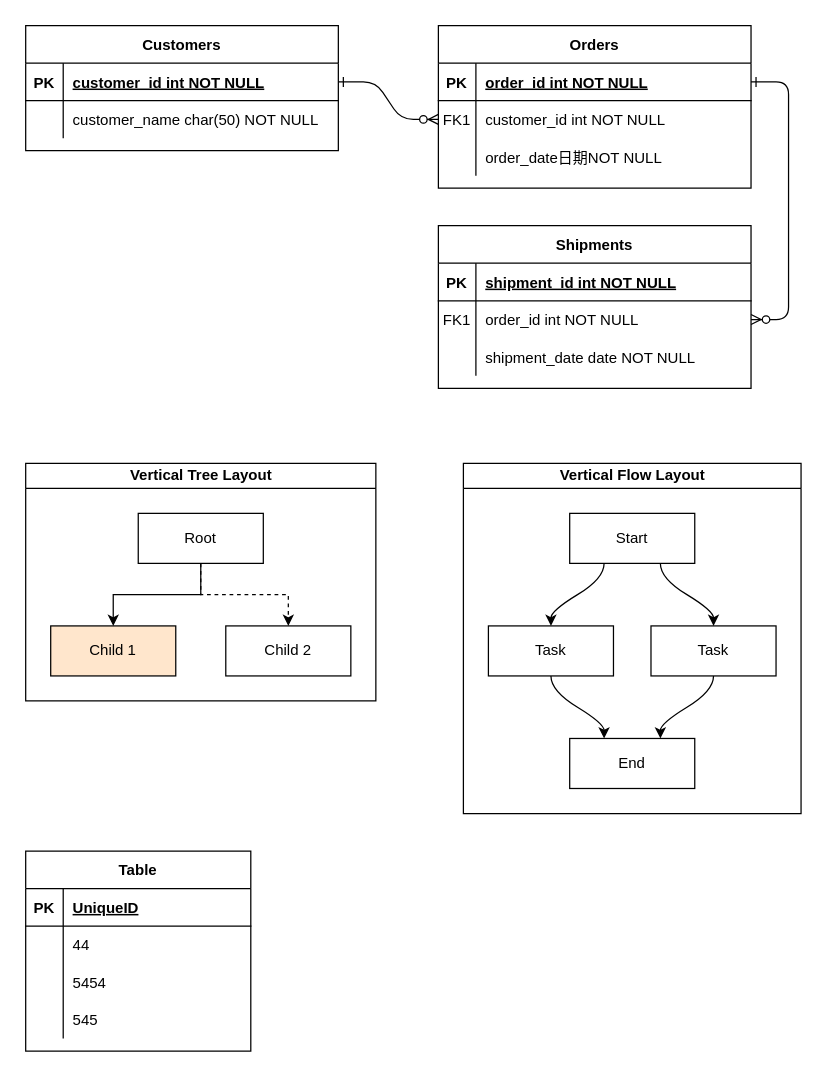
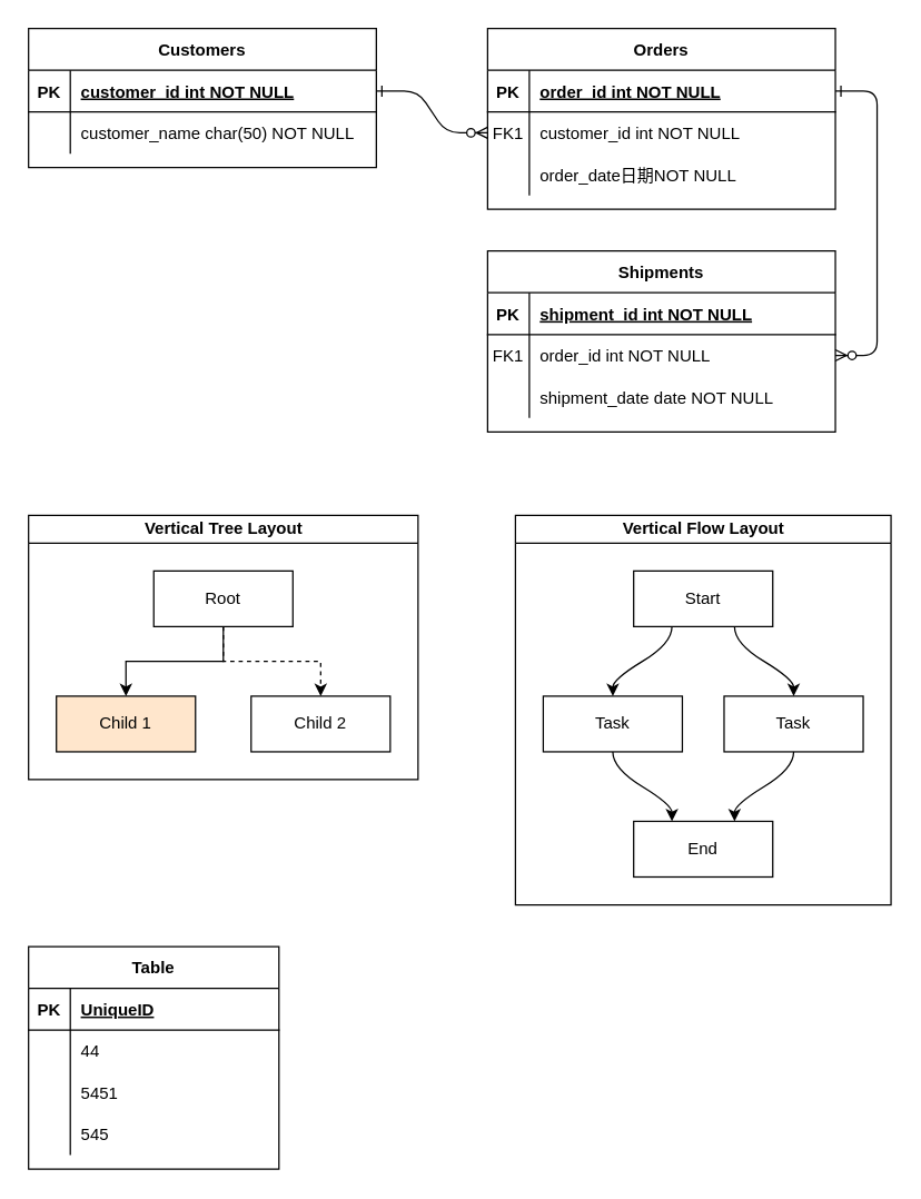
  <mxCell id="0" />
  <mxCell id="1" parent="0" />
  <mxCell id="2" value="" style="edgeStyle=entityRelationEdgeStyle;endArrow=ERzeroToMany;startArrow=ERone;endFill=1;startFill=0;" parent="1" source="25" target="8" edge="1"><mxGeometry width="100" height="100" relative="1" as="geometry"><mxPoint x="240" y="620" as="sourcePoint" /><mxPoint x="340" y="520" as="targetPoint" /></mxGeometry></mxCell>
  <mxCell id="3" value="" style="edgeStyle=entityRelationEdgeStyle;endArrow=ERzeroToMany;startArrow=ERone;endFill=1;startFill=0;" parent="1" source="5" target="18" edge="1"><mxGeometry width="100" height="100" relative="1" as="geometry"><mxPoint x="300" y="80" as="sourcePoint" /><mxPoint x="360" y="105" as="targetPoint" /></mxGeometry></mxCell>
  <mxCell id="4" value="Orders" style="shape=table;startSize=30;container=1;collapsible=1;childLayout=tableLayout;fixedRows=1;rowLines=0;fontStyle=1;align=center;resizeLast=1;" parent="1" vertex="1"><mxGeometry x="350" y="20" width="250" height="130" as="geometry" /></mxCell>
  <mxCell id="5" value="" style="shape=partialRectangle;collapsible=0;dropTarget=0;pointerEvents=0;fillColor=none;points=[[0,0.5],[1,0.5]];portConstraint=eastwest;top=0;left=0;right=0;bottom=1;" parent="4" vertex="1"><mxGeometry y="30" width="250" height="30" as="geometry" /></mxCell>
  <mxCell id="6" value="PK" style="shape=partialRectangle;overflow=hidden;connectable=0;fillColor=none;top=0;left=0;bottom=0;right=0;fontStyle=1;" parent="5" vertex="1"><mxGeometry width="30" height="30" as="geometry" /></mxCell>
  <mxCell id="7" value="order_id int NOT NULL " style="shape=partialRectangle;overflow=hidden;connectable=0;fillColor=none;top=0;left=0;bottom=0;right=0;align=left;spacingLeft=6;fontStyle=5;" parent="5" vertex="1"><mxGeometry x="30" width="220" height="30" as="geometry" /></mxCell>
  <mxCell id="8" value="" style="shape=partialRectangle;collapsible=0;dropTarget=0;pointerEvents=0;fillColor=none;points=[[0,0.5],[1,0.5]];portConstraint=eastwest;top=0;left=0;right=0;bottom=0;" parent="4" vertex="1"><mxGeometry y="60" width="250" height="30" as="geometry" /></mxCell>
  <mxCell id="9" value="FK1" style="shape=partialRectangle;overflow=hidden;connectable=0;fillColor=none;top=0;left=0;bottom=0;right=0;" parent="8" vertex="1"><mxGeometry width="30" height="30" as="geometry" /></mxCell>
  <mxCell id="10" value="customer_id int NOT NULL" style="shape=partialRectangle;overflow=hidden;connectable=0;fillColor=none;top=0;left=0;bottom=0;right=0;align=left;spacingLeft=6;" parent="8" vertex="1"><mxGeometry x="30" width="220" height="30" as="geometry" /></mxCell>
  <mxCell id="11" value="" style="shape=partialRectangle;collapsible=0;dropTarget=0;pointerEvents=0;fillColor=none;points=[[0,0.5],[1,0.5]];portConstraint=eastwest;top=0;left=0;right=0;bottom=0;" parent="4" vertex="1"><mxGeometry y="90" width="250" height="30" as="geometry" /></mxCell>
  <mxCell id="12" value="" style="shape=partialRectangle;overflow=hidden;connectable=0;fillColor=none;top=0;left=0;bottom=0;right=0;" parent="11" vertex="1"><mxGeometry width="30" height="30" as="geometry" /></mxCell>
  <mxCell id="13" value="order_date日期NOT NULL" style="shape=partialRectangle;overflow=hidden;connectable=0;fillColor=none;top=0;left=0;bottom=0;right=0;align=left;spacingLeft=6;" parent="11" vertex="1"><mxGeometry x="30" width="220" height="30" as="geometry" /></mxCell>
  <mxCell id="14" value="Shipments" style="shape=table;startSize=30;container=1;collapsible=1;childLayout=tableLayout;fixedRows=1;rowLines=0;fontStyle=1;align=center;resizeLast=1;" parent="1" vertex="1"><mxGeometry x="350" y="180" width="250" height="130" as="geometry" /></mxCell>
  <mxCell id="15" value="" style="shape=partialRectangle;collapsible=0;dropTarget=0;pointerEvents=0;fillColor=none;points=[[0,0.5],[1,0.5]];portConstraint=eastwest;top=0;left=0;right=0;bottom=1;" parent="14" vertex="1"><mxGeometry y="30" width="250" height="30" as="geometry" /></mxCell>
  <mxCell id="16" value="PK" style="shape=partialRectangle;overflow=hidden;connectable=0;fillColor=none;top=0;left=0;bottom=0;right=0;fontStyle=1;" parent="15" vertex="1"><mxGeometry width="30" height="30" as="geometry" /></mxCell>
  <mxCell id="17" value="shipment_id int NOT NULL " style="shape=partialRectangle;overflow=hidden;connectable=0;fillColor=none;top=0;left=0;bottom=0;right=0;align=left;spacingLeft=6;fontStyle=5;" parent="15" vertex="1"><mxGeometry x="30" width="220" height="30" as="geometry" /></mxCell>
  <mxCell id="18" value="" style="shape=partialRectangle;collapsible=0;dropTarget=0;pointerEvents=0;fillColor=none;points=[[0,0.5],[1,0.5]];portConstraint=eastwest;top=0;left=0;right=0;bottom=0;" parent="14" vertex="1"><mxGeometry y="60" width="250" height="30" as="geometry" /></mxCell>
  <mxCell id="19" value="FK1" style="shape=partialRectangle;overflow=hidden;connectable=0;fillColor=none;top=0;left=0;bottom=0;right=0;" parent="18" vertex="1"><mxGeometry width="30" height="30" as="geometry" /></mxCell>
  <mxCell id="20" value="order_id int NOT NULL" style="shape=partialRectangle;overflow=hidden;connectable=0;fillColor=none;top=0;left=0;bottom=0;right=0;align=left;spacingLeft=6;" parent="18" vertex="1"><mxGeometry x="30" width="220" height="30" as="geometry" /></mxCell>
  <mxCell id="21" value="" style="shape=partialRectangle;collapsible=0;dropTarget=0;pointerEvents=0;fillColor=none;points=[[0,0.5],[1,0.5]];portConstraint=eastwest;top=0;left=0;right=0;bottom=0;" parent="14" vertex="1"><mxGeometry y="90" width="250" height="30" as="geometry" /></mxCell>
  <mxCell id="22" value="" style="shape=partialRectangle;overflow=hidden;connectable=0;fillColor=none;top=0;left=0;bottom=0;right=0;" parent="21" vertex="1"><mxGeometry width="30" height="30" as="geometry" /></mxCell>
  <mxCell id="23" value="shipment_date date NOT NULL" style="shape=partialRectangle;overflow=hidden;connectable=0;fillColor=none;top=0;left=0;bottom=0;right=0;align=left;spacingLeft=6;" parent="21" vertex="1"><mxGeometry x="30" width="220" height="30" as="geometry" /></mxCell>
  <mxCell id="24" value="Customers" style="shape=table;startSize=30;container=1;collapsible=1;childLayout=tableLayout;fixedRows=1;rowLines=0;fontStyle=1;align=center;resizeLast=1;" parent="1" vertex="1"><mxGeometry x="20" y="20" width="250" height="100" as="geometry" /></mxCell>
  <mxCell id="25" value="" style="shape=partialRectangle;collapsible=0;dropTarget=0;pointerEvents=0;fillColor=none;points=[[0,0.5],[1,0.5]];portConstraint=eastwest;top=0;left=0;right=0;bottom=1;" parent="24" vertex="1"><mxGeometry y="30" width="250" height="30" as="geometry" /></mxCell>
  <mxCell id="26" value="PK" style="shape=partialRectangle;overflow=hidden;connectable=0;fillColor=none;top=0;left=0;bottom=0;right=0;fontStyle=1;" parent="25" vertex="1"><mxGeometry width="30" height="30" as="geometry" /></mxCell>
  <mxCell id="27" value="customer_id int NOT NULL " style="shape=partialRectangle;overflow=hidden;connectable=0;fillColor=none;top=0;left=0;bottom=0;right=0;align=left;spacingLeft=6;fontStyle=5;" parent="25" vertex="1"><mxGeometry x="30" width="220" height="30" as="geometry" /></mxCell>
  <mxCell id="28" value="" style="shape=partialRectangle;collapsible=0;dropTarget=0;pointerEvents=0;fillColor=none;points=[[0,0.5],[1,0.5]];portConstraint=eastwest;top=0;left=0;right=0;bottom=0;" parent="24" vertex="1"><mxGeometry y="60" width="250" height="30" as="geometry" /></mxCell>
  <mxCell id="29" value="" style="shape=partialRectangle;overflow=hidden;connectable=0;fillColor=none;top=0;left=0;bottom=0;right=0;" parent="28" vertex="1"><mxGeometry width="30" height="30" as="geometry" /></mxCell>
  <mxCell id="30" value="customer_name char(50) NOT NULL" style="shape=partialRectangle;overflow=hidden;connectable=0;fillColor=none;top=0;left=0;bottom=0;right=0;align=left;spacingLeft=6;" parent="28" vertex="1"><mxGeometry x="30" width="220" height="30" as="geometry" /></mxCell>
  <mxCell id="31" value="Vertical Tree Layout" style="swimlane;html=1;startSize=20;horizontal=1;childLayout=treeLayout;horizontalTree=0;resizable=0;containerType=tree;" vertex="1" parent="1"><mxGeometry x="20" y="370" width="280" height="190" as="geometry" /></mxCell>
  <mxCell id="32" value="Root" style="whiteSpace=wrap;html=1;" vertex="1" parent="31"><mxGeometry x="90" y="40" width="100" height="40" as="geometry" /></mxCell>
  <mxCell id="33" value="Child 1" style="whiteSpace=wrap;html=1;fillColor=#ffe6cc;" vertex="1" parent="31"><mxGeometry x="20" y="130" width="100" height="40" as="geometry" /></mxCell>
  <mxCell id="34" value="" style="edgeStyle=elbowEdgeStyle;elbow=vertical;html=1;rounded=0;" edge="1" parent="31" source="32" target="33"><mxGeometry relative="1" as="geometry" /></mxCell>
  <mxCell id="35" value="Child 2" style="whiteSpace=wrap;html=1;" vertex="1" parent="31"><mxGeometry x="160" y="130" width="100" height="40" as="geometry" /></mxCell>
  <mxCell id="36" value="" style="edgeStyle=elbowEdgeStyle;elbow=vertical;html=1;rounded=0;dashed=1;" edge="1" parent="31" source="32" target="35"><mxGeometry relative="1" as="geometry" /></mxCell>
  <mxCell id="37" value="Vertical Flow Layout" style="swimlane;html=1;startSize=20;horizontal=1;childLayout=flowLayout;flowOrientation=north;resizable=0;interRankCellSpacing=50;containerType=tree;" vertex="1" parent="1"><mxGeometry x="370" y="370" width="270" height="280" as="geometry" /></mxCell>
  <mxCell id="38" value="Start" style="whiteSpace=wrap;html=1;" vertex="1" parent="37"><mxGeometry x="85" y="40" width="100" height="40" as="geometry" /></mxCell>
  <mxCell id="39" value="Task" style="whiteSpace=wrap;html=1;" vertex="1" parent="37"><mxGeometry x="20" y="130" width="100" height="40" as="geometry" /></mxCell>
  <mxCell id="40" value="" style="html=1;curved=1;noEdgeStyle=1;orthogonal=1;" edge="1" parent="37" source="38" target="39"><mxGeometry relative="1" as="geometry"><Array as="points"><mxPoint x="112.5" y="92" /><mxPoint x="70" y="118" /></Array></mxGeometry></mxCell>
  <mxCell id="41" value="Task" style="whiteSpace=wrap;html=1;" vertex="1" parent="37"><mxGeometry x="150" y="130" width="100" height="40" as="geometry" /></mxCell>
  <mxCell id="42" value="" style="html=1;curved=1;noEdgeStyle=1;orthogonal=1;" edge="1" parent="37" source="38" target="41"><mxGeometry relative="1" as="geometry"><Array as="points"><mxPoint x="157.5" y="92" /><mxPoint x="200" y="118" /></Array></mxGeometry></mxCell>
  <mxCell id="43" value="End" style="whiteSpace=wrap;html=1;" vertex="1" parent="37"><mxGeometry x="85" y="220" width="100" height="40" as="geometry" /></mxCell>
  <mxCell id="44" value="" style="html=1;curved=1;noEdgeStyle=1;orthogonal=1;" edge="1" parent="37" source="39" target="43"><mxGeometry relative="1" as="geometry"><Array as="points"><mxPoint x="70" y="182" /><mxPoint x="112.5" y="208" /></Array></mxGeometry></mxCell>
  <mxCell id="45" value="" style="html=1;curved=1;noEdgeStyle=1;orthogonal=1;" edge="1" parent="37" source="41" target="43"><mxGeometry relative="1" as="geometry"><Array as="points"><mxPoint x="200" y="182" /><mxPoint x="157.5" y="208" /></Array></mxGeometry></mxCell>
  <mxCell id="46" value="Table" style="shape=table;startSize=30;container=1;collapsible=1;childLayout=tableLayout;fixedRows=1;rowLines=0;fontStyle=1;align=center;resizeLast=1;" vertex="1" parent="1"><mxGeometry x="20" y="680" width="180" height="160" as="geometry" /></mxCell>
  <mxCell id="47" value="" style="shape=partialRectangle;collapsible=0;dropTarget=0;pointerEvents=0;fillColor=none;top=0;left=0;bottom=1;right=0;points=[[0,0.5],[1,0.5]];portConstraint=eastwest;" vertex="1" parent="46"><mxGeometry y="30" width="180" height="30" as="geometry" /></mxCell>
  <mxCell id="48" value="PK" style="shape=partialRectangle;connectable=0;fillColor=none;top=0;left=0;bottom=0;right=0;fontStyle=1;overflow=hidden;" vertex="1" parent="47"><mxGeometry width="30" height="30" as="geometry" /></mxCell>
  <mxCell id="49" value="UniqueID" style="shape=partialRectangle;connectable=0;fillColor=none;top=0;left=0;bottom=0;right=0;align=left;spacingLeft=6;fontStyle=5;overflow=hidden;" vertex="1" parent="47"><mxGeometry x="30" width="150" height="30" as="geometry" /></mxCell>
  <mxCell id="50" value="" style="shape=partialRectangle;collapsible=0;dropTarget=0;pointerEvents=0;fillColor=none;top=0;left=0;bottom=0;right=0;points=[[0,0.5],[1,0.5]];portConstraint=eastwest;" vertex="1" parent="46"><mxGeometry y="60" width="180" height="30" as="geometry" /></mxCell>
  <mxCell id="51" value="" style="shape=partialRectangle;connectable=0;fillColor=none;top=0;left=0;bottom=0;right=0;editable=1;overflow=hidden;" vertex="1" parent="50"><mxGeometry width="30" height="30" as="geometry" /></mxCell>
  <mxCell id="52" value="44" style="shape=partialRectangle;connectable=0;fillColor=none;top=0;left=0;bottom=0;right=0;align=left;spacingLeft=6;overflow=hidden;" vertex="1" parent="50"><mxGeometry x="30" width="150" height="30" as="geometry" /></mxCell>
  <mxCell id="53" value="" style="shape=partialRectangle;collapsible=0;dropTarget=0;pointerEvents=0;fillColor=none;top=0;left=0;bottom=0;right=0;points=[[0,0.5],[1,0.5]];portConstraint=eastwest;" vertex="1" parent="46"><mxGeometry y="90" width="180" height="30" as="geometry" /></mxCell>
  <mxCell id="54" value="" style="shape=partialRectangle;connectable=0;fillColor=none;top=0;left=0;bottom=0;right=0;editable=1;overflow=hidden;" vertex="1" parent="53"><mxGeometry width="30" height="30" as="geometry" /></mxCell>
- <mxCell id="55" value="5454" style="shape=partialRectangle;connectable=0;fillColor=none;top=0;left=0;bottom=0;right=0;align=left;spacingLeft=6;overflow=hidden;" vertex="1" parent="53"><mxGeometry x="30" width="150" height="30" as="geometry" /></mxCell>
+ <mxCell id="55" value="5451" style="shape=partialRectangle;connectable=0;fillColor=none;top=0;left=0;bottom=0;right=0;align=left;spacingLeft=6;overflow=hidden;" vertex="1" parent="53"><mxGeometry x="30" width="150" height="30" as="geometry" /></mxCell>
  <mxCell id="56" value="" style="shape=partialRectangle;collapsible=0;dropTarget=0;pointerEvents=0;fillColor=none;top=0;left=0;bottom=0;right=0;points=[[0,0.5],[1,0.5]];portConstraint=eastwest;" vertex="1" parent="46"><mxGeometry y="120" width="180" height="30" as="geometry" /></mxCell>
  <mxCell id="57" value="" style="shape=partialRectangle;connectable=0;fillColor=none;top=0;left=0;bottom=0;right=0;editable=1;overflow=hidden;" vertex="1" parent="56"><mxGeometry width="30" height="30" as="geometry" /></mxCell>
  <mxCell id="58" value="545" style="shape=partialRectangle;connectable=0;fillColor=none;top=0;left=0;bottom=0;right=0;align=left;spacingLeft=6;overflow=hidden;" vertex="1" parent="56"><mxGeometry x="30" width="150" height="30" as="geometry" /></mxCell>
